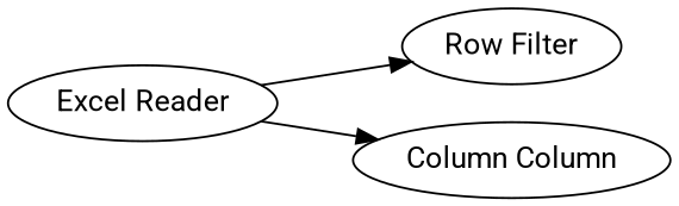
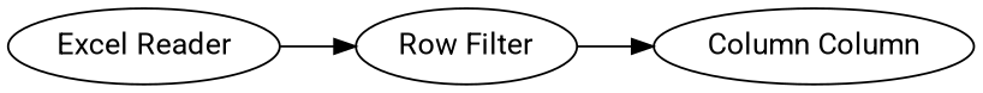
  digraph {
    fontname=Roboto
    rankdir=LR
    node [fontname=Roboto]
    edge [fontname=Roboto]
    n1 [label="Excel Reader"]
    n2 [label="Row Filter"]
    n3 [label="Column Column"]
    n1 -> n2
-   n1 -> n3
+   n2 -> n3
  }
